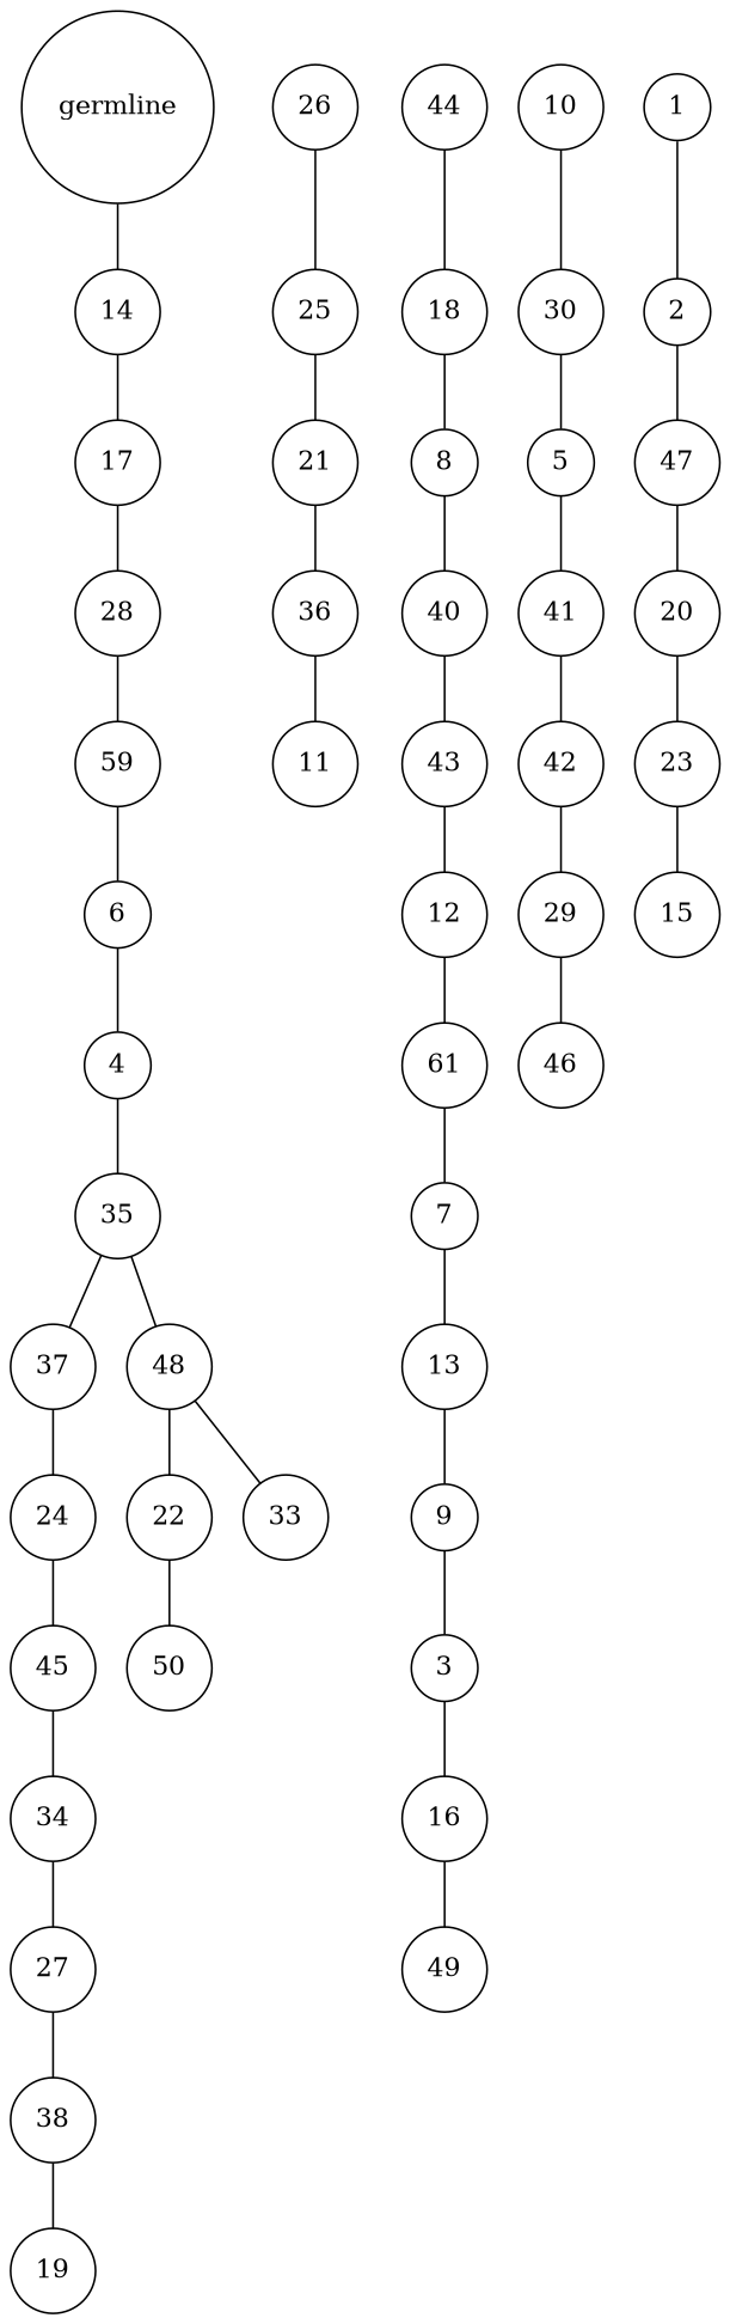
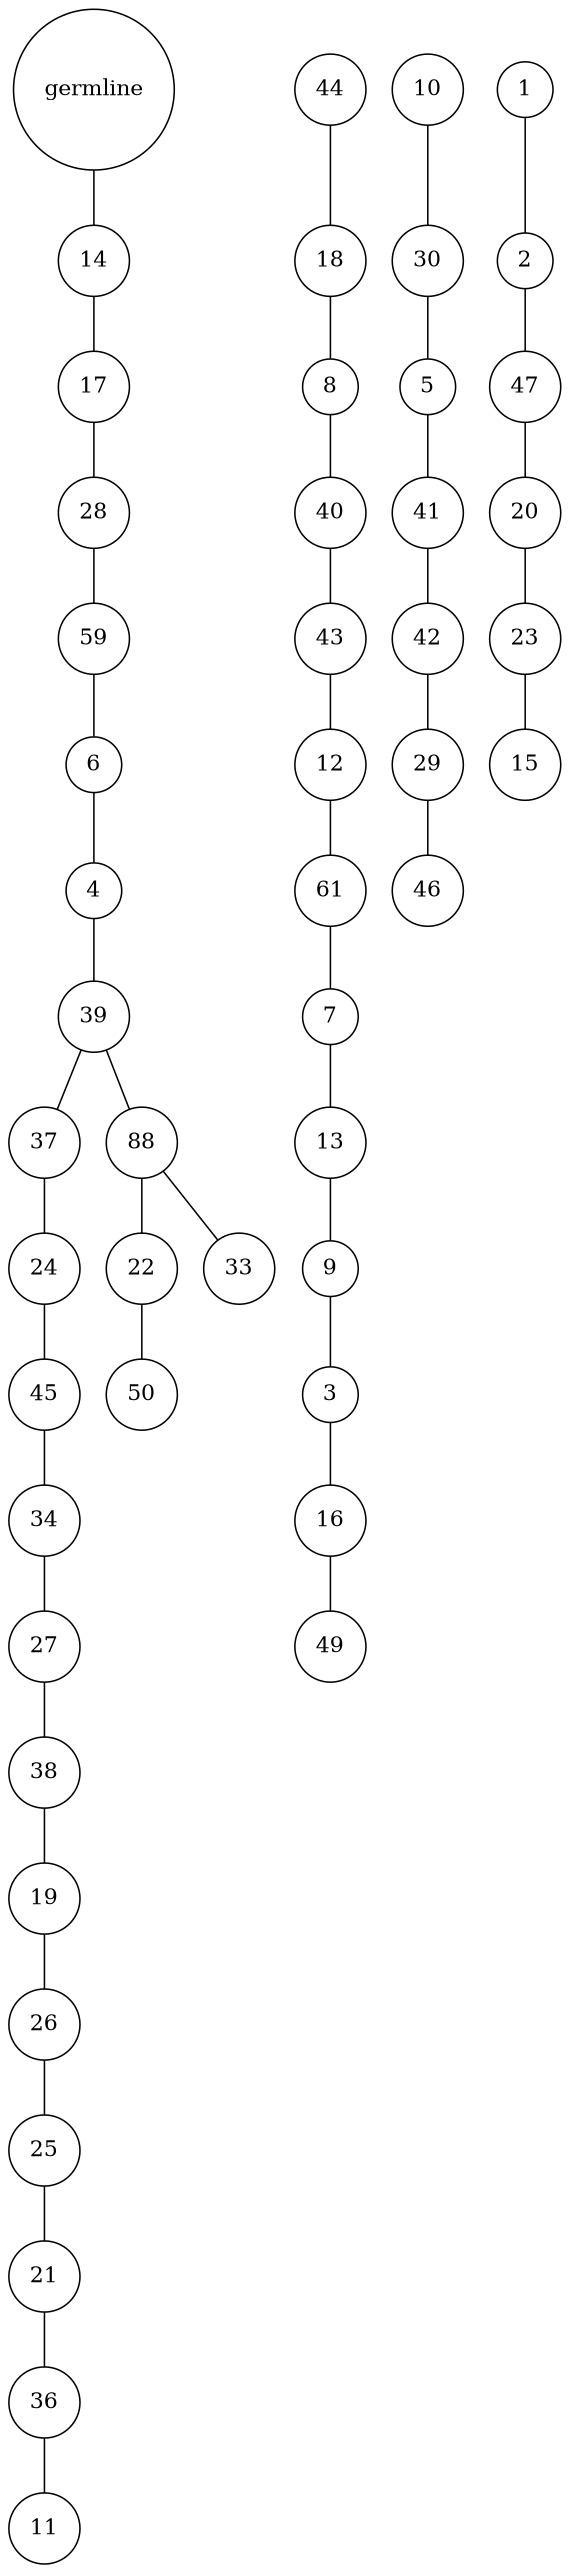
  graph {
    rankdir=UD
    splines=line
    node [shape=circle]
    n1 [label=germline]
    n2 [label=14]
    n3 [label=17]
    n4 [label=28]
    n5 [label=59]
    n6 [label=6]
    n7 [label=4]
-   n8 [label=35]
+   n8 [label=39]
    n9 [label=37]
-   n10 [label=48]
+   n10 [label=88]
    n11 [label=24]
    n12 [label=22]
    n13 [label=33]
    n14 [label=45]
    n15 [label=34]
    n16 [label=27]
    n17 [label=38]
    n18 [label=19]
    n19 [label=26]
    n20 [label=25]
    n21 [label=21]
    n22 [label=36]
    n23 [label=11]
    n24 [label=50]
    n25 [label=44]
    n26 [label=18]
    n27 [label=8]
    n28 [label=40]
    n29 [label=43]
    n30 [label=12]
    n31 [label=61]
    n32 [label=7]
    n33 [label=13]
    n34 [label=9]
    n35 [label=3]
    n36 [label=16]
    n37 [label=49]
    n38 [label=10]
    n39 [label=30]
    n40 [label=5]
    n41 [label=41]
    n42 [label=42]
    n43 [label=29]
    n44 [label=46]
    n45 [label=1]
    n46 [label=2]
    n47 [label=47]
    n48 [label=20]
    n49 [label=23]
    n50 [label=15]
    n1 -- n2
    n2 -- n3
    n3 -- n4
    n4 -- n5
    n5 -- n6
    n6 -- n7
    n7 -- n8
    n8 -- n9
    n8 -- n10
    n9 -- n11
    n10 -- n12
    n10 -- n13
    n11 -- n14
    n12 -- n24
    n14 -- n15
    n15 -- n16
    n16 -- n17
    n17 -- n18
+   n18 -- n19
    n19 -- n20
    n20 -- n21
    n21 -- n22
    n22 -- n23
    n25 -- n26
    n26 -- n27
    n27 -- n28
    n28 -- n29
    n29 -- n30
    n30 -- n31
    n31 -- n32
    n32 -- n33
    n33 -- n34
    n34 -- n35
    n35 -- n36
    n36 -- n37
    n38 -- n39
    n39 -- n40
    n40 -- n41
    n41 -- n42
    n42 -- n43
    n43 -- n44
    n45 -- n46
    n46 -- n47
    n47 -- n48
    n48 -- n49
    n49 -- n50
  }
